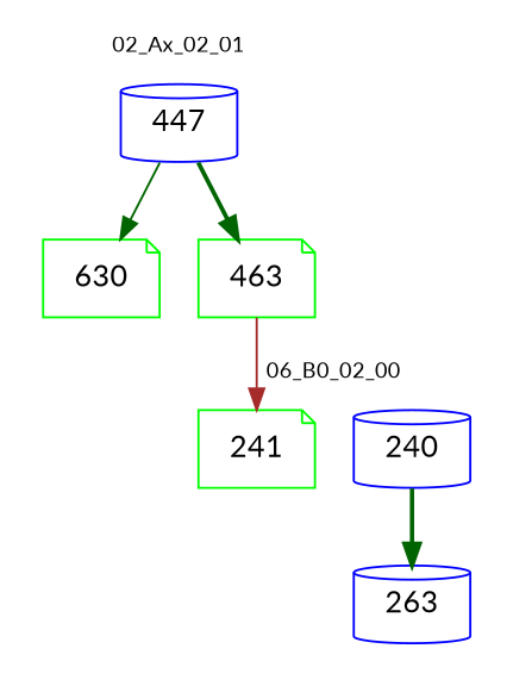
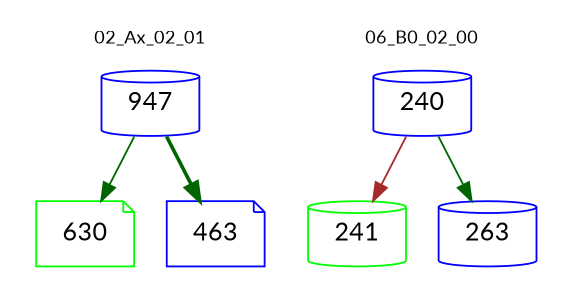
  digraph {
    fontname=Lato
    node [color=blue fontname=Lato shape=cylinder]
    edge [color=darkgreen fontname=Lato style=solid]
-   n1 [label=447]
+   n1 [label=947]
    n2 [color=green label=630 shape=note]
-   n3 [color=green label=463 shape=note]
+   n3 [label=463 shape=note]
    n4 [label=240]
-   n5 [color=green label=241 shape=note]
+   n5 [color=green label=241]
    n6 [label=263]
    subgraph cluster_1 {
      color=white
      fontsize=10
      label="02_Ax_02_01"
      n1
      n2
      n3
    }
    subgraph cluster_2 {
      color=white
      fontsize=10
      label="06_B0_02_00"
      n4
      n5
      n6
    }
    n1 -> n2
    n1 -> n3 [style=bold]
-   n3 -> n5 [color=brown]
-   n4 -> n6 [style=bold]
+   n4 -> n5 [color=brown]
+   n4 -> n6
  }
